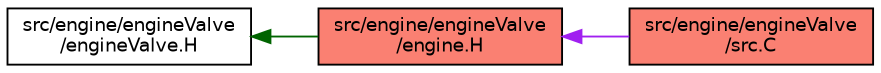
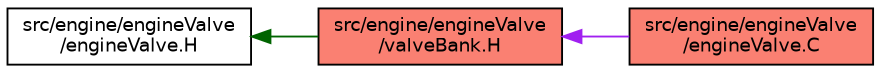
  digraph {
    rankdir=LR
    node [color=black fillcolor=salmon fontname=Helvetica fontsize=10 shape=record style=filled]
    edge [dir=back fontname=Helvetica fontsize=10 labelfontname=Helvetica labelfontsize=10 style=solid]
    n1 [fillcolor=white fontcolor=black height=0.2 label="src/engine/engineValve\l/engineValve.H" width=0.4]
-   n2 [height=0.2 label="src/engine/engineValve\l/engine.H" width=0.4]
-   n3 [height=0.2 label="src/engine/engineValve\l/src.C" width=0.4]
+   n2 [height=0.2 label="src/engine/engineValve\l/valveBank.H" width=0.4]
+   n3 [height=0.2 label="src/engine/engineValve\l/engineValve.C" width=0.4]
    n1 -> n2 [color=darkgreen]
    n2 -> n3 [color=purple]
  }
